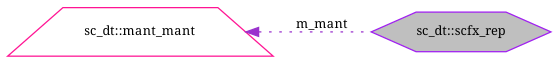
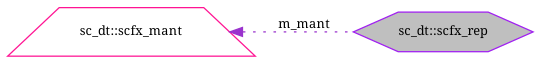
  digraph {
    rankdir=LR
    fontname="Noto Serif"
    node [fontname="Noto Serif" fontsize=10 style=filled]
    n1 [color=purple fillcolor=grey75 fontcolor=black height=0.2 label="sc_dt::scfx_rep" shape=hexagon width=0.4]
-   n2 [color=deeppink fillcolor=white height=0.2 label="sc_dt::mant_mant" shape=trapezium width=0.4]
+   n2 [color=deeppink fillcolor=white height=0.2 label="sc_dt::scfx_mant" shape=trapezium width=0.4]
    n2 -> n1 [color=darkorchid3 dir=back fontname="Noto Serif" fontsize=10 label=m_mant labelfontname=FreeSans labelfontsize=10 style=dotted]
  }
